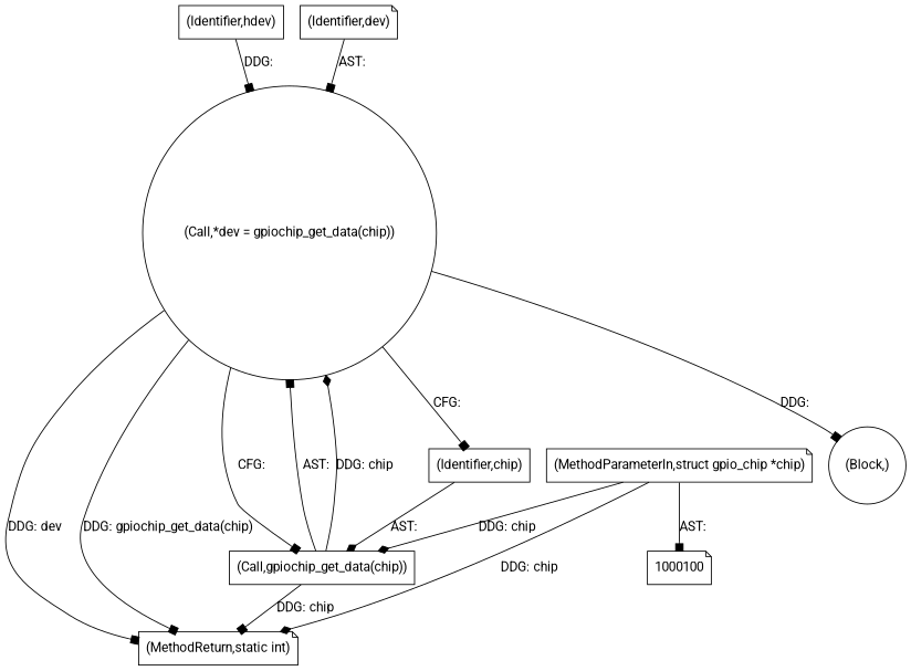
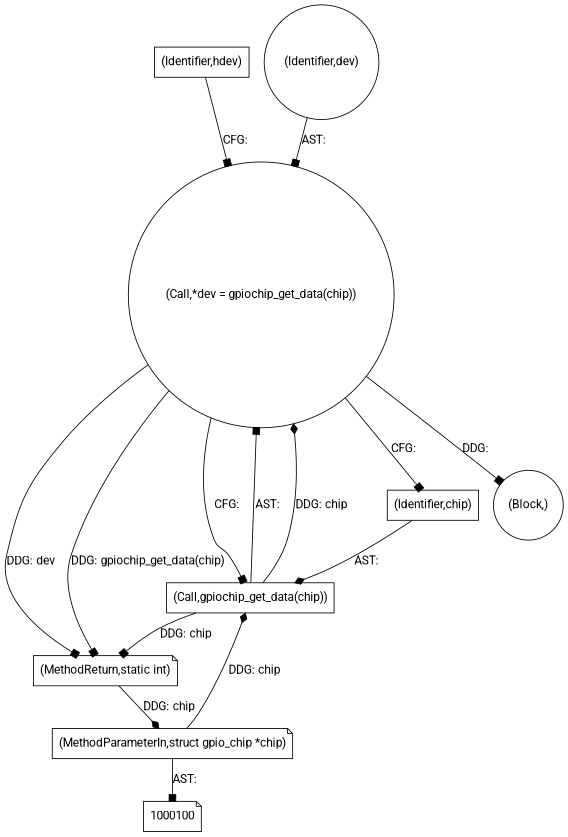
  digraph {
    fontname=Roboto
    node [fontname=Roboto shape=note]
    edge [arrowhead=box fontname=Roboto]
    n1 [label="(Call,*dev = gpiochip_get_data(chip))" shape=circle]
    n2 [label="(Call,gpiochip_get_data(chip))" shape=box]
    n3 [label="(Block,)" shape=circle]
    n4 [label="(MethodReturn,static int)"]
    n5 [label="(Identifier,chip)" shape=box]
    n6 [label="(MethodParameterIn,struct gpio_chip *chip)"]
    1000100
    n8 [label="(Identifier,hdev)" shape=box]
-   n9 [label="(Identifier,dev)"]
+   n9 [label="(Identifier,dev)" shape=circle]
    n1 -> n2 [label="CFG: "]
    n1 -> n3 [label="DDG: "]
    n1 -> n4 [label="DDG: dev"]
    n1 -> n4 [label="DDG: gpiochip_get_data(chip)"]
    n1 -> n5 [label="CFG: "]
    n2 -> n1 [label="AST: "]
    n2 -> n1 [arrowhead=diamond label="DDG: chip"]
    n2 -> n4 [label="DDG: chip"]
    n5 -> n2 [arrowhead=diamond label="AST: "]
    n6 -> n2 [arrowhead=diamond label="DDG: chip"]
-   n6 -> n4 [arrowhead=diamond label="DDG: chip"]
+   n4 -> n6 [arrowhead=diamond label="DDG: chip"]
    n6 -> 1000100 [label="AST: "]
-   n8 -> n1 [label="DDG: "]
+   n8 -> n1 [label="CFG: "]
    n9 -> n1 [label="AST: "]
  }
